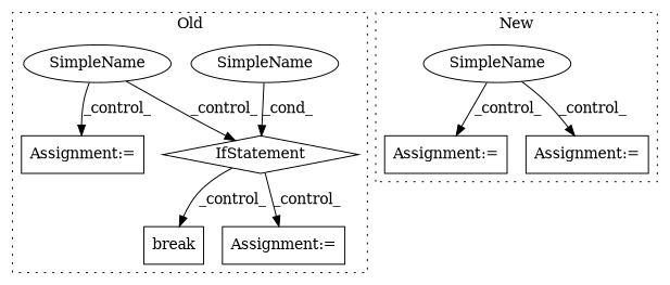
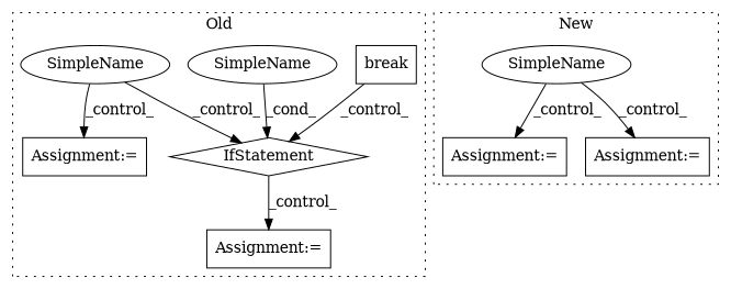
  digraph {
    node [a=7 shape=box]
    n1 [a=10 l=6 label=break s=2640]
    n2 [a=25 l="4,2" label=IfStatement s="2560,2578" shape=diamond]
    n3 [a=42 label=SimpleName shape=ellipse]
    n4 [a=42 label=SimpleName shape=ellipse]
    n5 [l=1 label="Assignment:=" s=2604]
    n6 [l=12 label="Assignment:=" s=3251]
    n7 [l=1 label="Assignment:=" s=1825]
    n8 [a=42 label=SimpleName shape=ellipse]
    n9 [l=1 label="Assignment:=" s=2558]
    subgraph cluster_1 {
      label=Old
      style=dotted
      n1
      n2
      n3
      n4
      n5
      n6
    }
    subgraph cluster_2 {
      label=New
      style=dotted
      n7
      n8
      n9
    }
-   n2 -> n1 [label=_control_]
+   n1 -> n2 [label=_control_]
    n2 -> n5 [label=_control_]
    n3 -> n2 [label=_cond_]
    n4 -> n2 [label=_control_]
    n4 -> n6 [label=_control_]
    n8 -> n7 [label=_control_]
    n8 -> n9 [label=_control_]
  }
